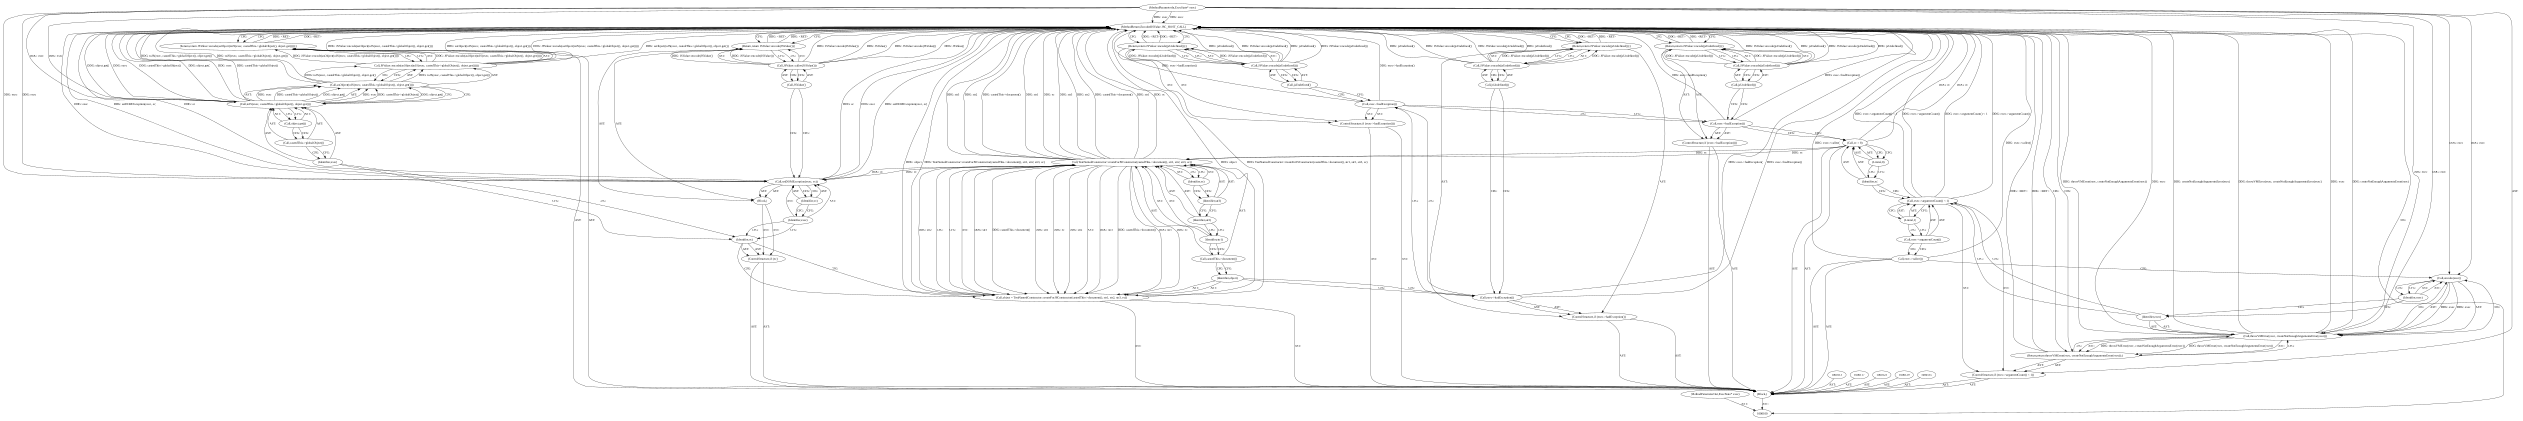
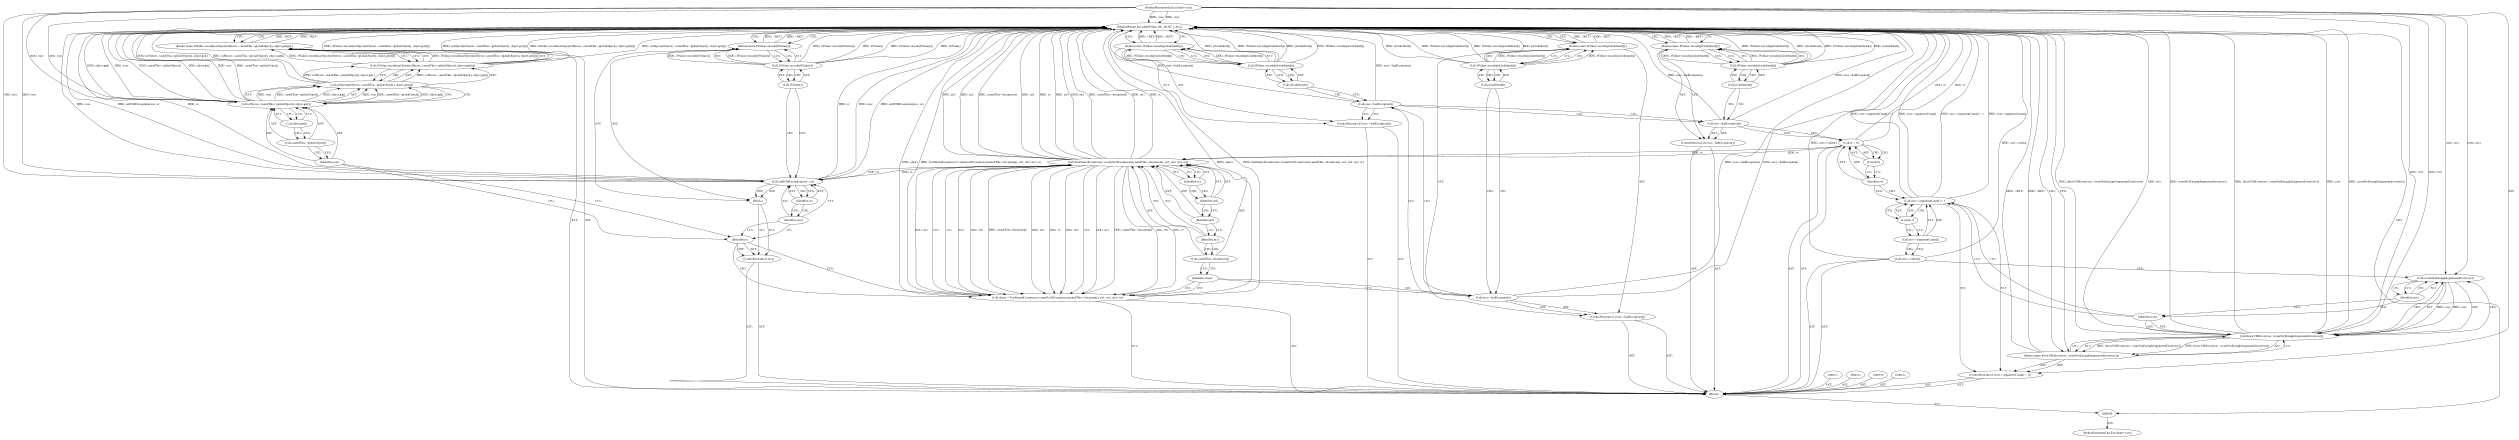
  digraph {
    fontname="Liberation Serif"
    node [fontname="Liberation Serif"]
    edge [fontname="Liberation Serif"]
    n1 [label="(MethodReturn,EncodedJSValue JSC_HOST_CALL)"]
    n2 [label="(Return,return JSValue::encode(jsUndefined());)"]
    n3 [label="(Return,return JSValue::encode(jsUndefined());)"]
    n4 [label="(Return,return JSValue::encode(JSValue());)"]
    n5 [label="(Return,return JSValue::encode(asObject(toJS(exec, castedThis->globalObject(), object.get())));)"]
    n6 [label="(Return,return throwVMError(exec, createNotEnoughArgumentsError(exec));)"]
    n7 [label="(Return,return JSValue::encode(jsUndefined());)"]
    1000100
    n9 [label="(ControlStructure,if (exec->hadException()))"]
    n10 [label="(Call,JSValue::encode(jsUndefined()))"]
    n11 [label="(ControlStructure,if (exec->hadException()))"]
    n12 [label="(Call,JSValue::encode(jsUndefined()))"]
    n13 [label="(Block,)"]
-   n14 [label="(Call,JSValue::callee(JSValue()))"]
+   n14 [label="(Call,JSValue::encode(JSValue()))"]
    n15 [label="(Block,)"]
    n16 [label="(Call,JSValue::encode(asObject(toJS(exec, castedThis->globalObject(), object.get()))))"]
    n17 [label="(Call,throwVMError(exec, createNotEnoughArgumentsError(exec)))"]
    n18 [label="(ControlStructure,if (exec->argumentCount() < 1))"]
    n19 [label="(ControlStructure,if (exec->hadException()))"]
    n20 [label="(Call,JSValue::encode(jsUndefined()))"]
    n21 [label="(MethodParameterIn,ExecState* exec)"]
    n22 [label="(Call,setDOMException(exec, ec))"]
    n23 [label="(Call,toJS(exec, castedThis->globalObject(), object.get()))"]
-   n24 [label="(Call,encode(exec))"]
+   n24 [label="(Call,createNotEnoughArgumentsError(exec))"]
    n25 [label="(Identifier,ec)"]
    n26 [label="(Call,asObject(toJS(exec, castedThis->globalObject(), object.get())))"]
    n27 [label="(Call,object.get())"]
    n28 [label="(Identifier,exec)"]
    n29 [label="(MethodParameterOut,ExecState* exec)"]
    n30 [label="(Call,exec->hadException())"]
    n31 [label="(Call,exec->hadException())"]
    n32 [label="(Call,ec = 8)"]
    n33 [label="(Call,jsUndefined())"]
    n34 [label="(Call,exec->hadException())"]
    n35 [label="(Call,jsUndefined())"]
    n36 [label="(Identifier,str1)"]
    n37 [label="(Call,TestNamedConstructor::createForJSConstructor(castedThis->document(), str1, str2, str3, ec))"]
    n38 [label="(Call,castedThis->document())"]
    n39 [label="(Identifier,ec)"]
    n40 [label="(Call,object = TestNamedConstructor::createForJSConstructor(castedThis->document(), str1, str2, str3, ec))"]
    n41 [label="(Identifier,object)"]
    n42 [label="(Identifier,str2)"]
    n43 [label="(Identifier,str3)"]
    n44 [label="(ControlStructure,if (ec))"]
    n45 [label="(Identifier,ec)"]
    n46 [label="(Identifier,exec)"]
    n47 [label="(Call,JSValue())"]
    n48 [label="(Call,castedThis->globalObject())"]
    n49 [label="(Identifier,exec)"]
    n50 [label="(Call,exec->callee())"]
    n51 [label="(Literal,1)"]
    n52 [label="(Call,exec->argumentCount() < 1)"]
    n53 [label="(Call,exec->argumentCount())"]
    n54 [label="(Identifier,exec)"]
    n55 [label="(Literal,0)"]
    n56 [label="(Identifier,ec)"]
    n57 [label="(Call,jsUndefined())"]
-   1000113
    1000117
    1000123
    1000129
    1000135
    n1 -> n2 [label="CFG: "]
    n1 -> n2 [label="CFG: "]
    n1 -> n3 [label="CFG: "]
    n1 -> n3 [label="CFG: "]
    n1 -> n4 [label="CFG: "]
    n1 -> n4 [label="CFG: "]
    n1 -> n5 [label="CFG: "]
    n1 -> n5 [label="CFG: "]
    n1 -> n6 [label="CFG: "]
    n1 -> n6 [label="CFG: "]
    n1 -> n7 [label="CFG: "]
    n1 -> n7 [label="CFG: "]
    n1 -> 1000100 [label="CFG: "]
    n2 -> n1 [label="DDG: <RET>"]
    n2 -> n1 [label="DDG: <RET>"]
    n2 -> n9 [label="AST: "]
    n2 -> n9 [label="AST: "]
    n2 -> n10 [label="CFG: "]
    n2 -> n10 [label="CFG: "]
    n3 -> n1 [label="DDG: <RET>"]
    n3 -> n1 [label="DDG: <RET>"]
    n3 -> n11 [label="AST: "]
    n3 -> n11 [label="AST: "]
    n3 -> n12 [label="CFG: "]
    n3 -> n12 [label="CFG: "]
    n4 -> n1 [label="DDG: <RET>"]
    n4 -> n1 [label="DDG: <RET>"]
    n4 -> n13 [label="AST: "]
    n4 -> n13 [label="AST: "]
    n4 -> n14 [label="CFG: "]
    n4 -> n14 [label="CFG: "]
    n5 -> n1 [label="DDG: <RET>"]
    n5 -> n1 [label="DDG: <RET>"]
    n5 -> n15 [label="AST: "]
    n5 -> n15 [label="AST: "]
    n5 -> n16 [label="CFG: "]
    n5 -> n16 [label="CFG: "]
    n6 -> n1 [label="DDG: <RET>"]
    n6 -> n1 [label="DDG: <RET>"]
    n6 -> n17 [label="CFG: "]
    n6 -> n17 [label="CFG: "]
    n6 -> n18 [label="AST: "]
    n6 -> n18 [label="AST: "]
    n7 -> n1 [label="DDG: <RET>"]
    n7 -> n1 [label="DDG: <RET>"]
    n7 -> n19 [label="AST: "]
    n7 -> n19 [label="AST: "]
    n7 -> n20 [label="CFG: "]
    n7 -> n20 [label="CFG: "]
    n9 -> n15 [label="AST: "]
    n9 -> n15 [label="AST: "]
    n10 -> n1 [label="DDG: JSValue::encode(jsUndefined())"]
    n10 -> n1 [label="DDG: jsUndefined()"]
    n10 -> n1 [label="DDG: JSValue::encode(jsUndefined())"]
    n10 -> n1 [label="DDG: jsUndefined()"]
    n10 -> n2 [label="AST: "]
    n10 -> n2 [label="DDG: JSValue::encode(jsUndefined())"]
    n10 -> n2 [label="AST: "]
    n10 -> n2 [label="DDG: JSValue::encode(jsUndefined())"]
    n10 -> n33 [label="CFG: "]
    n10 -> n33 [label="CFG: "]
    n11 -> n15 [label="AST: "]
    n11 -> n15 [label="AST: "]
    n12 -> n1 [label="DDG: JSValue::encode(jsUndefined())"]
    n12 -> n1 [label="DDG: jsUndefined()"]
    n12 -> n1 [label="DDG: JSValue::encode(jsUndefined())"]
    n12 -> n1 [label="DDG: jsUndefined()"]
    n12 -> n3 [label="AST: "]
    n12 -> n3 [label="DDG: JSValue::encode(jsUndefined())"]
    n12 -> n3 [label="AST: "]
    n12 -> n3 [label="DDG: JSValue::encode(jsUndefined())"]
    n12 -> n35 [label="CFG: "]
    n12 -> n35 [label="CFG: "]
    n13 -> n44 [label="AST: "]
    n13 -> n44 [label="AST: "]
    n14 -> n1 [label="DDG: JSValue::encode(JSValue())"]
    n14 -> n1 [label="DDG: JSValue()"]
    n14 -> n1 [label="DDG: JSValue::encode(JSValue())"]
    n14 -> n1 [label="DDG: JSValue()"]
    n14 -> n4 [label="AST: "]
    n14 -> n4 [label="DDG: JSValue::encode(JSValue())"]
    n14 -> n4 [label="AST: "]
    n14 -> n4 [label="DDG: JSValue::encode(JSValue())"]
    n14 -> n47 [label="CFG: "]
    n14 -> n47 [label="CFG: "]
    n15 -> 1000100 [label="AST: "]
    n16 -> n1 [label="DDG: JSValue::encode(asObject(toJS(exec, castedThis->globalObject(), object.get())))"]
    n16 -> n1 [label="DDG: asObject(toJS(exec, castedThis->globalObject(), object.get()))"]
    n16 -> n1 [label="DDG: JSValue::encode(asObject(toJS(exec, castedThis->globalObject(), object.get())))"]
    n16 -> n1 [label="DDG: asObject(toJS(exec, castedThis->globalObject(), object.get()))"]
    n16 -> n5 [label="AST: "]
    n16 -> n5 [label="DDG: JSValue::encode(asObject(toJS(exec, castedThis->globalObject(), object.get())))"]
    n16 -> n5 [label="AST: "]
    n16 -> n5 [label="DDG: JSValue::encode(asObject(toJS(exec, castedThis->globalObject(), object.get())))"]
    n16 -> n26 [label="CFG: "]
    n16 -> n26 [label="CFG: "]
    n17 -> n1 [label="DDG: exec"]
    n17 -> n1 [label="DDG: createNotEnoughArgumentsError(exec)"]
    n17 -> n1 [label="DDG: throwVMError(exec, createNotEnoughArgumentsError(exec))"]
    n17 -> n1 [label="DDG: exec"]
    n17 -> n1 [label="DDG: createNotEnoughArgumentsError(exec)"]
    n17 -> n1 [label="DDG: throwVMError(exec, createNotEnoughArgumentsError(exec))"]
    n17 -> n6 [label="AST: "]
    n17 -> n6 [label="DDG: throwVMError(exec, createNotEnoughArgumentsError(exec))"]
    n17 -> n6 [label="AST: "]
    n17 -> n6 [label="DDG: throwVMError(exec, createNotEnoughArgumentsError(exec))"]
    n17 -> n24 [label="CFG: "]
    n17 -> n24 [label="CFG: "]
    n18 -> n15 [label="AST: "]
    n18 -> n15 [label="AST: "]
    n19 -> n15 [label="AST: "]
    n19 -> n15 [label="AST: "]
    n20 -> n1 [label="DDG: JSValue::encode(jsUndefined())"]
    n20 -> n1 [label="DDG: jsUndefined()"]
    n20 -> n1 [label="DDG: JSValue::encode(jsUndefined())"]
    n20 -> n1 [label="DDG: jsUndefined()"]
    n20 -> n7 [label="AST: "]
    n20 -> n7 [label="DDG: JSValue::encode(jsUndefined())"]
    n20 -> n7 [label="AST: "]
    n20 -> n7 [label="DDG: JSValue::encode(jsUndefined())"]
    n20 -> n57 [label="CFG: "]
    n20 -> n57 [label="CFG: "]
    n21 -> n1 [label="DDG: exec"]
    n21 -> n1 [label="DDG: exec"]
    n21 -> n17 [label="DDG: exec"]
    n21 -> n17 [label="DDG: exec"]
    n21 -> n18 [label="AST: "]
    n21 -> n22 [label="DDG: exec"]
    n21 -> n22 [label="DDG: exec"]
    n21 -> n23 [label="DDG: exec"]
    n21 -> n23 [label="DDG: exec"]
    n21 -> n24 [label="DDG: exec"]
    n21 -> n24 [label="DDG: exec"]
    n22 -> n1 [label="DDG: ec"]
    n22 -> n1 [label="DDG: exec"]
    n22 -> n1 [label="DDG: setDOMException(exec, ec)"]
    n22 -> n1 [label="DDG: ec"]
    n22 -> n1 [label="DDG: exec"]
    n22 -> n1 [label="DDG: setDOMException(exec, ec)"]
    n22 -> n13 [label="AST: "]
    n22 -> n13 [label="AST: "]
    n22 -> n25 [label="CFG: "]
    n22 -> n25 [label="CFG: "]
    n23 -> n1 [label="DDG: object.get()"]
    n23 -> n1 [label="DDG: exec"]
    n23 -> n1 [label="DDG: castedThis->globalObject()"]
    n23 -> n1 [label="DDG: object.get()"]
    n23 -> n1 [label="DDG: exec"]
    n23 -> n1 [label="DDG: castedThis->globalObject()"]
    n23 -> n26 [label="AST: "]
    n23 -> n26 [label="DDG: exec"]
    n23 -> n26 [label="DDG: castedThis->globalObject()"]
    n23 -> n26 [label="DDG: object.get()"]
    n23 -> n26 [label="AST: "]
    n23 -> n26 [label="DDG: exec"]
    n23 -> n26 [label="DDG: castedThis->globalObject()"]
    n23 -> n26 [label="DDG: object.get()"]
    n23 -> n27 [label="CFG: "]
    n23 -> n27 [label="CFG: "]
    n24 -> n17 [label="AST: "]
    n24 -> n17 [label="DDG: exec"]
    n24 -> n17 [label="AST: "]
    n24 -> n17 [label="DDG: exec"]
    n24 -> n28 [label="CFG: "]
    n24 -> n28 [label="CFG: "]
    n25 -> n22 [label="AST: "]
    n25 -> n22 [label="AST: "]
    n25 -> n46 [label="CFG: "]
    n25 -> n46 [label="CFG: "]
    n26 -> n1 [label="DDG: toJS(exec, castedThis->globalObject(), object.get())"]
    n26 -> n1 [label="DDG: toJS(exec, castedThis->globalObject(), object.get())"]
    n26 -> n16 [label="AST: "]
    n26 -> n16 [label="DDG: toJS(exec, castedThis->globalObject(), object.get())"]
    n26 -> n16 [label="AST: "]
    n26 -> n16 [label="DDG: toJS(exec, castedThis->globalObject(), object.get())"]
    n26 -> n23 [label="CFG: "]
    n26 -> n23 [label="CFG: "]
    n27 -> n23 [label="AST: "]
    n27 -> n23 [label="AST: "]
    n27 -> n48 [label="CFG: "]
    n27 -> n48 [label="CFG: "]
    n28 -> n24 [label="AST: "]
    n28 -> n24 [label="AST: "]
    n28 -> n54 [label="CFG: "]
    n28 -> n54 [label="CFG: "]
-   n29 -> 1000100 [label="AST: "]
+   1000100 -> n29 [label="AST: "]
    n30 -> n1 [label="DDG: exec->hadException()"]
    n30 -> n1 [label="DDG: exec->hadException()"]
    n30 -> n9 [label="AST: "]
    n30 -> n9 [label="AST: "]
    n30 -> n31 [label="CFG: "]
    n30 -> n31 [label="CFG: "]
    n31 -> n1 [label="DDG: exec->hadException()"]
    n31 -> n1 [label="DDG: exec->hadException()"]
    n31 -> n19 [label="AST: "]
    n31 -> n19 [label="AST: "]
    n31 -> n32 [label="CFG: "]
    n31 -> n32 [label="CFG: "]
    n32 -> n1 [label="DDG: ec"]
    n32 -> n1 [label="DDG: ec"]
    n32 -> n15 [label="AST: "]
    n32 -> n15 [label="AST: "]
    n32 -> n37 [label="DDG: ec"]
    n32 -> n37 [label="DDG: ec"]
    n32 -> n55 [label="CFG: "]
    n32 -> n55 [label="CFG: "]
    n33 -> n10 [label="AST: "]
    n33 -> n10 [label="AST: "]
    n33 -> n30 [label="CFG: "]
    n33 -> n30 [label="CFG: "]
    n34 -> n1 [label="DDG: exec->hadException()"]
    n34 -> n1 [label="DDG: exec->hadException()"]
    n34 -> n11 [label="AST: "]
    n34 -> n11 [label="AST: "]
    n34 -> n30 [label="CFG: "]
    n34 -> n30 [label="CFG: "]
    n35 -> n12 [label="AST: "]
    n35 -> n12 [label="AST: "]
    n35 -> n34 [label="CFG: "]
    n35 -> n34 [label="CFG: "]
    n36 -> n37 [label="AST: "]
    n36 -> n37 [label="AST: "]
    n36 -> n38 [label="CFG: "]
    n36 -> n38 [label="CFG: "]
    n37 -> n1 [label="DDG: str3"]
    n37 -> n1 [label="DDG: str2"]
    n37 -> n1 [label="DDG: castedThis->document()"]
    n37 -> n1 [label="DDG: str1"]
    n37 -> n1 [label="DDG: ec"]
    n37 -> n1 [label="DDG: str3"]
    n37 -> n1 [label="DDG: str2"]
    n37 -> n1 [label="DDG: castedThis->document()"]
    n37 -> n1 [label="DDG: str1"]
    n37 -> n1 [label="DDG: ec"]
    n37 -> n22 [label="DDG: ec"]
    n37 -> n22 [label="DDG: ec"]
    n37 -> n39 [label="CFG: "]
    n37 -> n39 [label="CFG: "]
    n37 -> n40 [label="AST: "]
    n37 -> n40 [label="DDG: str3"]
    n37 -> n40 [label="DDG: castedThis->document()"]
    n37 -> n40 [label="DDG: str1"]
    n37 -> n40 [label="DDG: ec"]
    n37 -> n40 [label="DDG: str2"]
    n37 -> n40 [label="AST: "]
    n37 -> n40 [label="DDG: str3"]
    n37 -> n40 [label="DDG: castedThis->document()"]
    n37 -> n40 [label="DDG: str1"]
    n37 -> n40 [label="DDG: ec"]
    n37 -> n40 [label="DDG: str2"]
    n38 -> n37 [label="AST: "]
    n38 -> n37 [label="AST: "]
    n38 -> n41 [label="CFG: "]
    n38 -> n41 [label="CFG: "]
    n39 -> n37 [label="AST: "]
    n39 -> n37 [label="AST: "]
    n39 -> n43 [label="CFG: "]
    n39 -> n43 [label="CFG: "]
    n40 -> n1 [label="DDG: TestNamedConstructor::createForJSConstructor(castedThis->document(), str1, str2, str3, ec)"]
    n40 -> n1 [label="DDG: object"]
    n40 -> n1 [label="DDG: TestNamedConstructor::createForJSConstructor(castedThis->document(), str1, str2, str3, ec)"]
    n40 -> n1 [label="DDG: object"]
    n40 -> n15 [label="AST: "]
    n40 -> n15 [label="AST: "]
    n40 -> n37 [label="CFG: "]
    n40 -> n37 [label="CFG: "]
    n41 -> n34 [label="CFG: "]
    n41 -> n34 [label="CFG: "]
    n41 -> n40 [label="AST: "]
    n41 -> n40 [label="AST: "]
    n42 -> n36 [label="CFG: "]
    n42 -> n36 [label="CFG: "]
    n42 -> n37 [label="AST: "]
    n42 -> n37 [label="AST: "]
    n43 -> n37 [label="AST: "]
    n43 -> n37 [label="AST: "]
    n43 -> n42 [label="CFG: "]
    n43 -> n42 [label="CFG: "]
    n44 -> n15 [label="AST: "]
    n44 -> n15 [label="AST: "]
    n45 -> n40 [label="CFG: "]
    n45 -> n40 [label="CFG: "]
    n45 -> n44 [label="AST: "]
    n45 -> n44 [label="AST: "]
    n46 -> n22 [label="AST: "]
    n46 -> n22 [label="AST: "]
    n46 -> n45 [label="CFG: "]
    n46 -> n45 [label="CFG: "]
    n47 -> n14 [label="AST: "]
    n47 -> n14 [label="AST: "]
    n47 -> n22 [label="CFG: "]
    n47 -> n22 [label="CFG: "]
    n48 -> n23 [label="AST: "]
    n48 -> n23 [label="AST: "]
    n48 -> n49 [label="CFG: "]
    n48 -> n49 [label="CFG: "]
    n49 -> n23 [label="AST: "]
    n49 -> n23 [label="AST: "]
    n49 -> n45 [label="CFG: "]
    n49 -> n45 [label="CFG: "]
    n50 -> n1 [label="DDG: exec->callee()"]
    n50 -> n1 [label="DDG: exec->callee()"]
    n50 -> n15 [label="AST: "]
    n50 -> n15 [label="AST: "]
    n50 -> n24 [label="CFG: "]
    n51 -> n52 [label="AST: "]
    n51 -> n52 [label="AST: "]
    n51 -> n53 [label="CFG: "]
    n51 -> n53 [label="CFG: "]
    n52 -> n1 [label="DDG: exec->argumentCount() < 1"]
    n52 -> n1 [label="DDG: exec->argumentCount()"]
    n52 -> n1 [label="DDG: exec->argumentCount() < 1"]
    n52 -> n1 [label="DDG: exec->argumentCount()"]
    n52 -> n18 [label="AST: "]
    n52 -> n18 [label="AST: "]
    n52 -> n51 [label="CFG: "]
    n52 -> n51 [label="CFG: "]
    n53 -> n50 [label="CFG: "]
    n53 -> n50 [label="CFG: "]
    n53 -> n52 [label="AST: "]
    n53 -> n52 [label="AST: "]
    n54 -> n17 [label="AST: "]
    n54 -> n17 [label="AST: "]
    n54 -> n52 [label="CFG: "]
    n54 -> n52 [label="CFG: "]
    n55 -> n32 [label="AST: "]
    n55 -> n32 [label="AST: "]
    n55 -> n56 [label="CFG: "]
    n55 -> n56 [label="CFG: "]
    n56 -> n32 [label="AST: "]
    n56 -> n32 [label="AST: "]
    n56 -> n52 [label="CFG: "]
    n56 -> n52 [label="CFG: "]
    n57 -> n20 [label="AST: "]
    n57 -> n20 [label="AST: "]
    n57 -> n31 [label="CFG: "]
    n57 -> n31 [label="CFG: "]
-   1000113 -> n15 [label="AST: "]
    1000117 -> n15 [label="AST: "]
    1000123 -> n15 [label="AST: "]
    1000129 -> n15 [label="AST: "]
    1000135 -> n15 [label="AST: "]
  }
